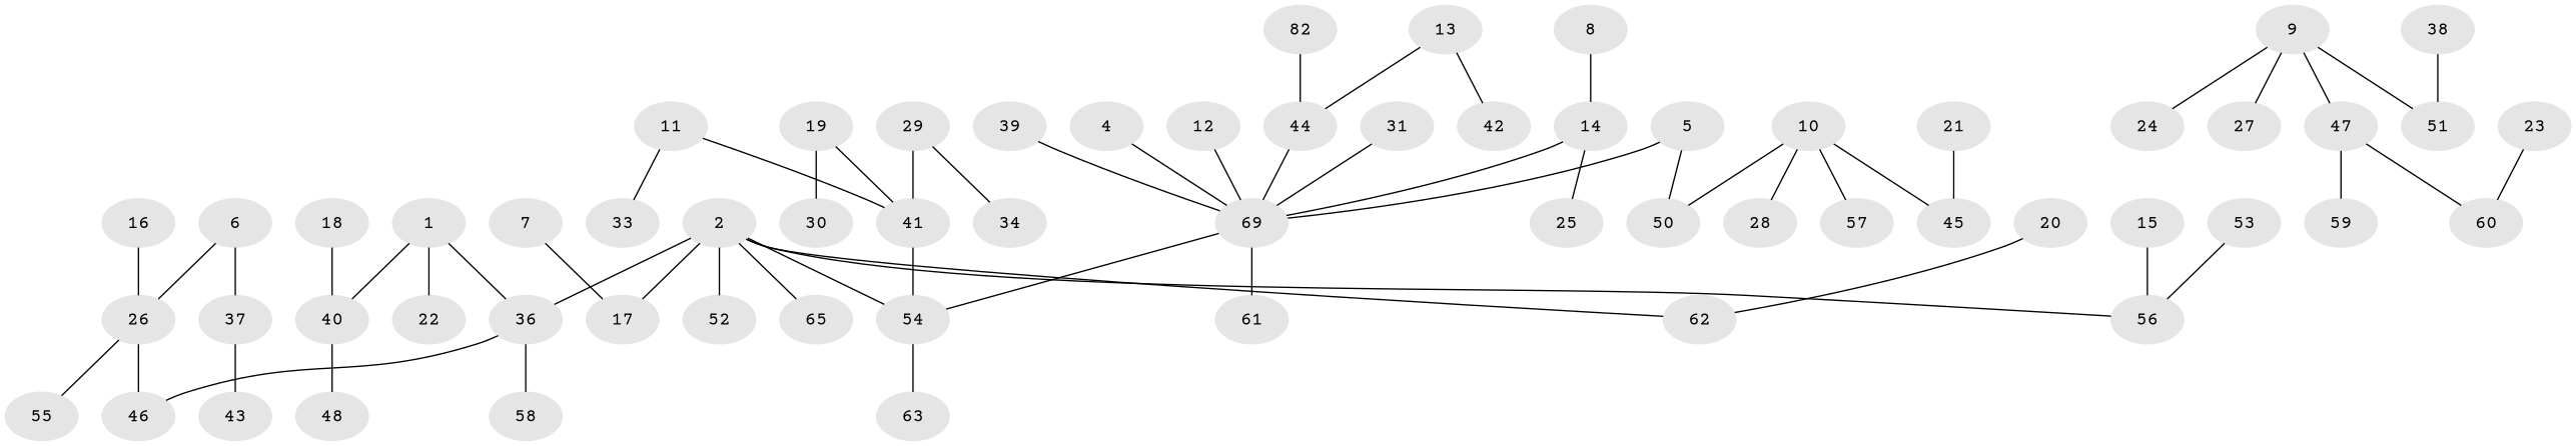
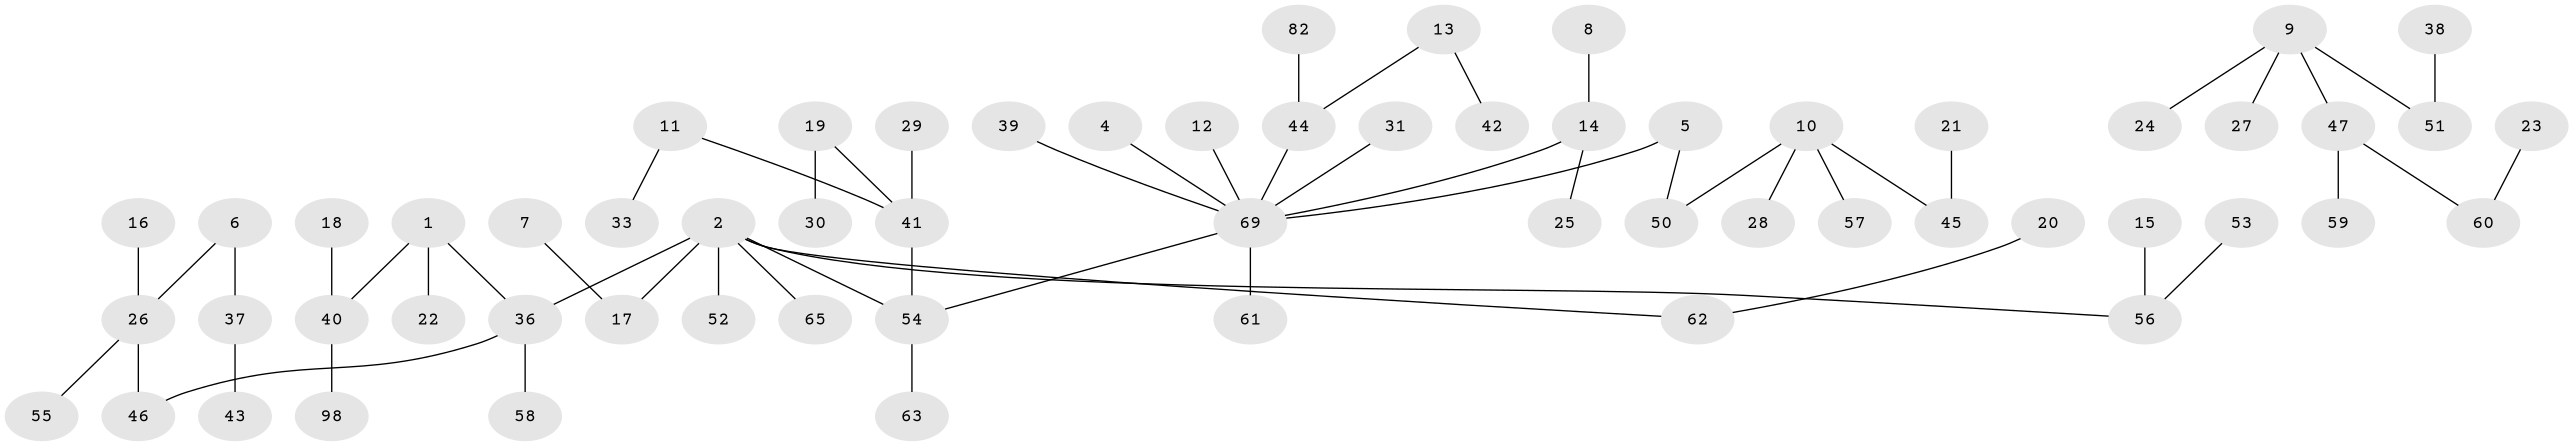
  graph {
    fontname="Courier Prime"
    node [color=gray90 fontname="Courier Prime" style=filled]
    edge [fontname="Courier Prime" weight=1.0]
    1
    22
    36
    40
    46
    58
-   48
+   48 [label=98]
    2
    17
    n10 [label=65]
    52
    54
    56
    62
    63
    n16 [label=69]
    5
    50
    4
    61
    6
    26
    37
    55
    43
    7
    8
    14
    25
    9
    24
    27
    47
    51
    60
    59
    10
    28
    45
    57
    11
    33
    41
    12
    13
    42
    44
    15
    16
    18
    19
    30
    20
    21
    23
    29
-   34
    31
    n59 [label=82]
    38
    39
    53
    1 -- 22
    1 -- 36
    1 -- 40
    36 -- 46
    36 -- 58
    40 -- 48
    2 -- 36
    2 -- 17
    2 -- n10
    2 -- 52
    2 -- 54
    2 -- 56
    2 -- 62
    54 -- 63
    n16 -- 54
    n16 -- 61
    5 -- n16
    5 -- 50
    4 -- n16
    6 -- 26
    6 -- 37
    26 -- 46
    26 -- 55
    37 -- 43
    7 -- 17
    8 -- 14
    14 -- n16
    14 -- 25
    9 -- 24
    9 -- 27
    9 -- 47
    9 -- 51
    47 -- 60
    47 -- 59
    10 -- 50
    10 -- 28
    10 -- 45
    10 -- 57
    11 -- 33
    11 -- 41
    41 -- 54
    12 -- n16
    13 -- 42
    13 -- 44
    44 -- n16
    15 -- 56
    16 -- 26
    18 -- 40
    19 -- 41
    19 -- 30
    20 -- 62
    21 -- 45
    23 -- 60
    29 -- 41
-   29 -- 34
    31 -- n16
    n59 -- 44
    38 -- 51
    39 -- n16
    53 -- 56
  }
